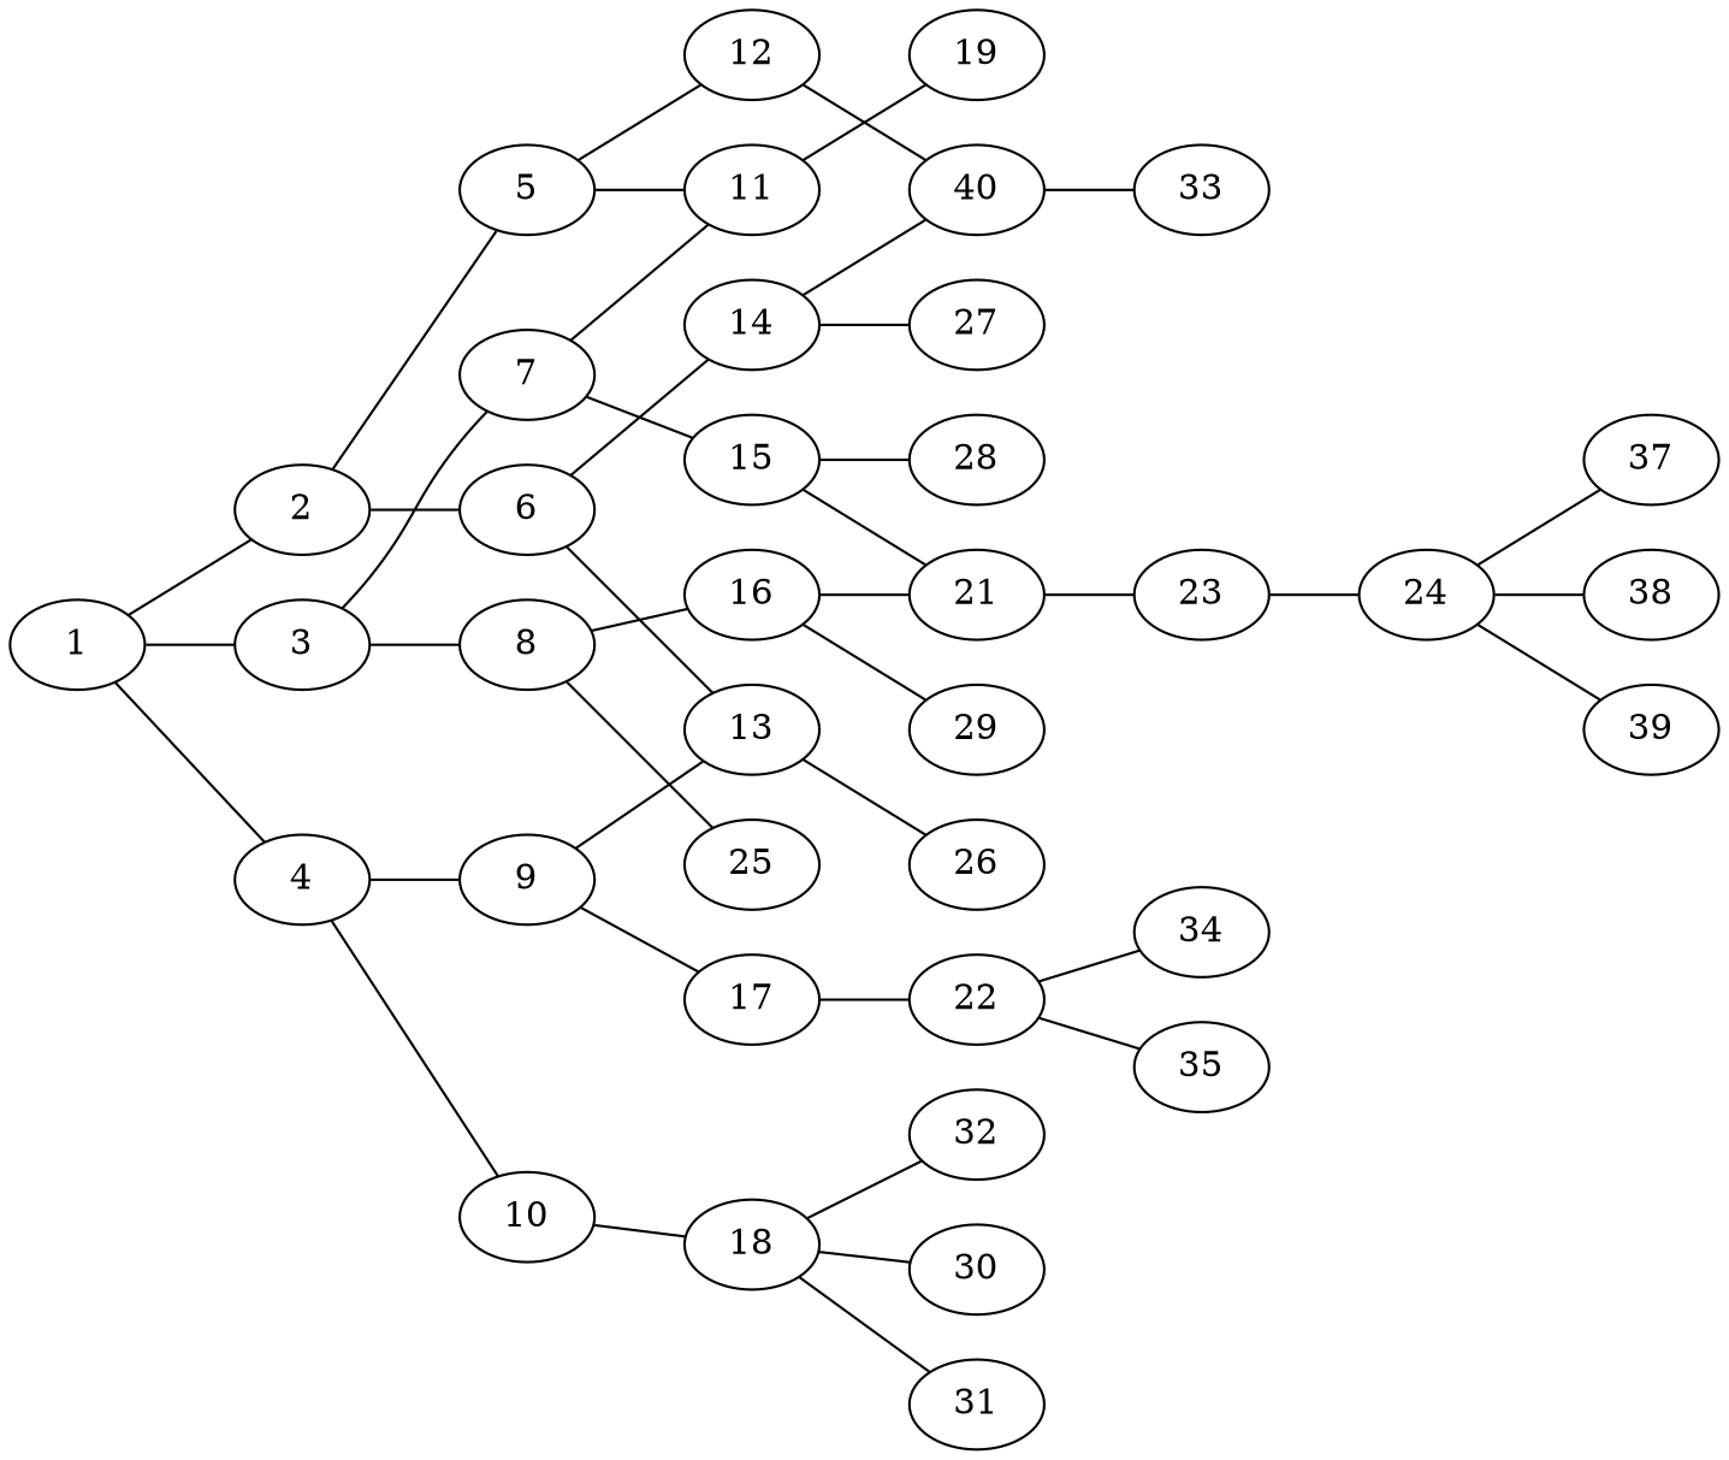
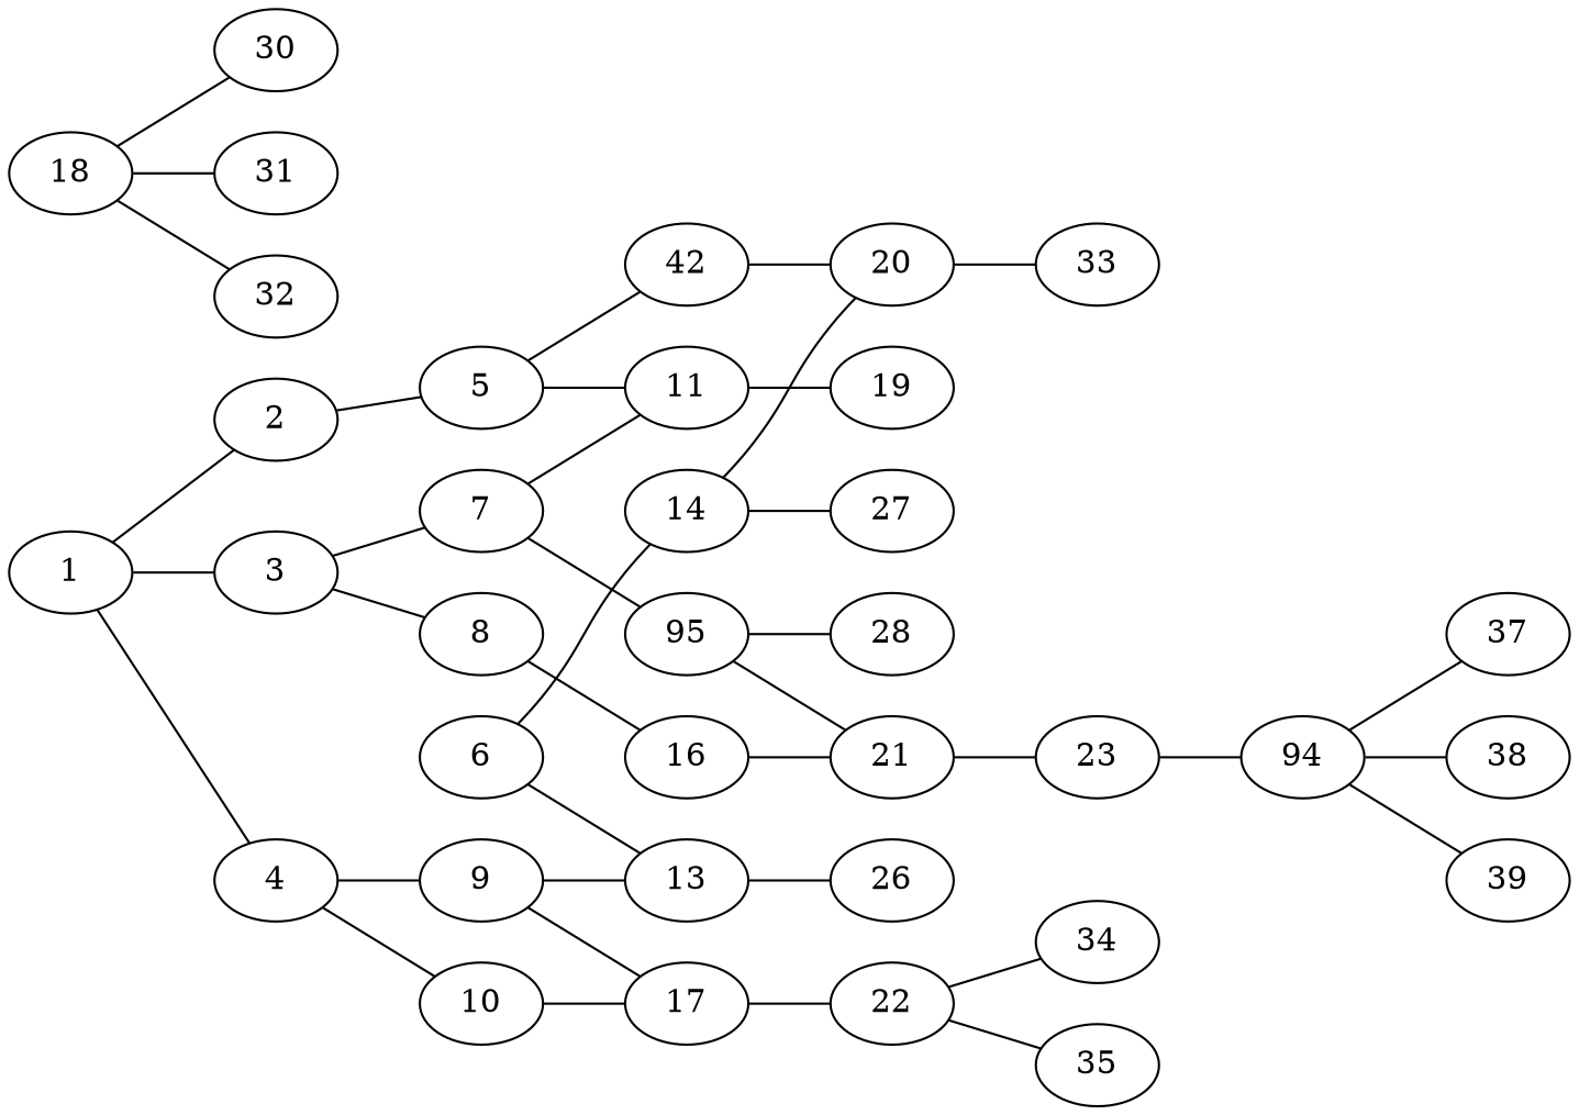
  graph {
    rankdir=LR
    node [chem=C]
    edge [valence=1]
    1
    2
    3
    4
    5
    6
    7
    8
    9
    10 [chem=O]
    11
-   12 [chem=N]
+   12 [chem=N label=42]
    13
    14
-   15
+   15 [label=95]
    16
-   25 [chem=H]
    17 [chem=O]
    18
    19 [chem=O]
-   20 [label=40]
+   20
    26 [chem=H]
    27 [chem=H]
    21
    28 [chem=H]
-   29 [chem=H]
    22
    30 [chem=H]
    31 [chem=H]
    32 [chem=H]
    33 [chem=H]
    23 [chem=O]
    34 [chem=H]
    35 [chem=H]
-   24
+   24 [label=94]
    37 [chem=H]
    38 [chem=H]
    39 [chem=H]
    1 -- 2 [valence=2]
    1 -- 3
    1 -- 4
    2 -- 5
-   2 -- 6
    3 -- 7
    3 -- 8 [valence=2]
    4 -- 9 [valence=2]
    4 -- 10
    5 -- 11
    5 -- 12 [valence=2]
    6 -- 13 [valence=2]
    6 -- 14
    7 -- 11
    7 -- 15 [valence=2]
    8 -- 16
-   8 -- 25
    9 -- 13
    9 -- 17
-   10 -- 18
+   10 -- 17
    11 -- 19 [valence=2]
    12 -- 20
    13 -- 26
    14 -- 20 [valence=2]
    14 -- 27
    15 -- 21
    15 -- 28
    16 -- 21 [valence=2]
-   16 -- 29
    17 -- 22
    18 -- 30
    18 -- 31
    18 -- 32
    20 -- 33
    21 -- 23
    22 -- 34
    22 -- 35
    23 -- 24
    24 -- 37
    24 -- 38
    24 -- 39
  }
